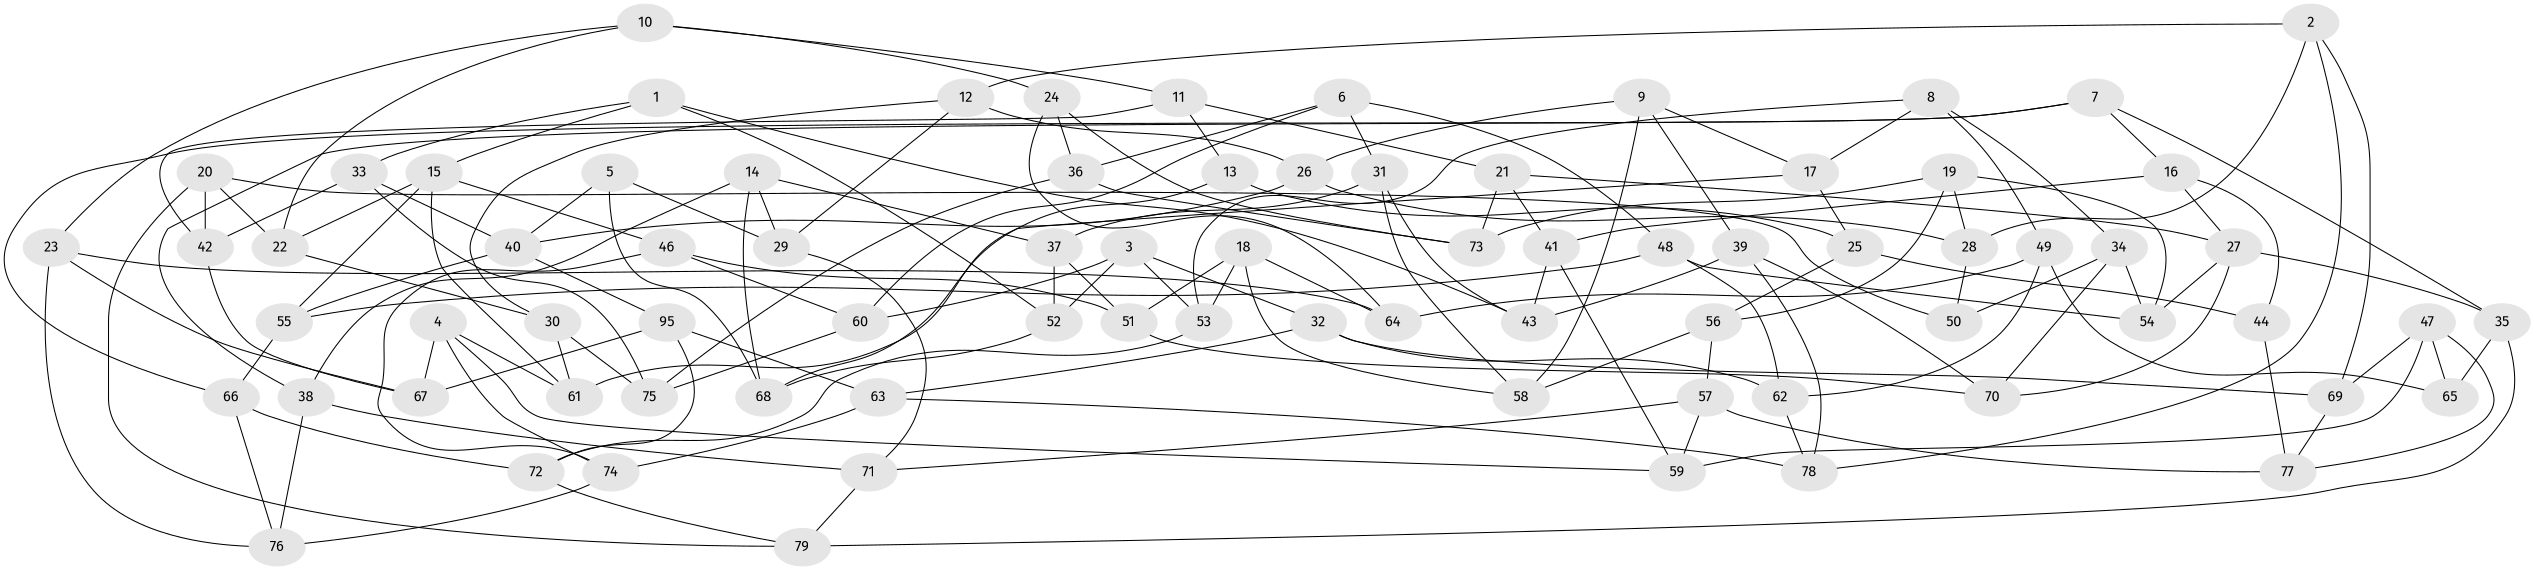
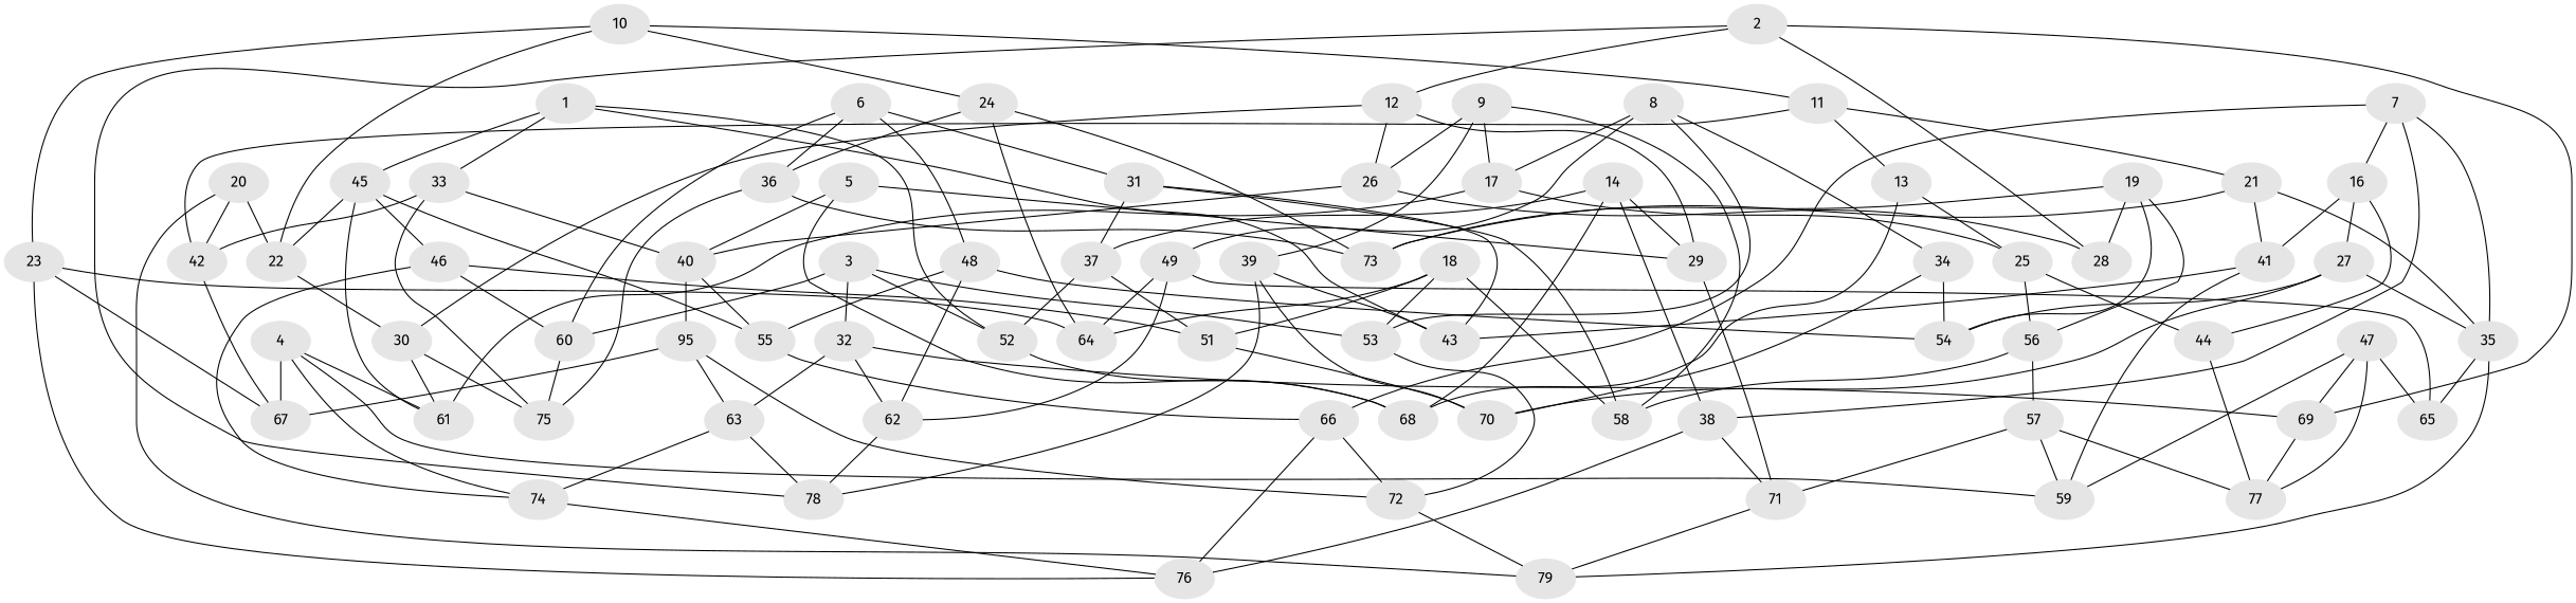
  graph {
    fontname="Fira Sans"
    node [color=gray90 fontname="Fira Sans" style=filled]
    edge [fontname="Fira Sans"]
    1
-   15
+   15 [label=45]
    33
    43
    52
    61
    55
    22
    46
    40
    42
    75
    68
    2
    12
    28
    69
    78
    29
    26
    30
-   50
    77
    3
    32
    53
    60
    62
    63
    72
    4
    59
    67
    74
    76
    5
    71
    n38 [label=95]
    66
    6
    31
    36
    48
    58
    37
    73
    54
    7
    16
    35
    38
    27
    41
    44
    79
    65
    8
    17
    34
    49
    25
    70
    64
    9
    39
    10
    11
    23
    24
    13
    21
    56
    14
    51
    18
    19
    57
    20
    47
    1 -- 15
    1 -- 33
    1 -- 43
    1 -- 52
    15 -- 61
    15 -- 55
    15 -- 22
    15 -- 46
    33 -- 40
    33 -- 42
    33 -- 75
    52 -- 68
    55 -- 66
    22 -- 30
    46 -- 60
    46 -- 74
    46 -- 51
    40 -- 55
    40 -- n38
    42 -- 67
    2 -- 12
    2 -- 28
    2 -- 69
    2 -- 78
    12 -- 29
    12 -- 26
    12 -- 30
-   28 -- 50
    69 -- 77
    29 -- 71
    26 -- 40
    26 -- 28
    30 -- 61
    30 -- 75
    3 -- 52
    3 -- 32
    3 -- 53
    3 -- 60
    32 -- 69
    32 -- 62
    32 -- 63
    53 -- 72
    60 -- 75
    62 -- 78
    63 -- 78
    63 -- 74
    72 -- 79
    4 -- 61
    4 -- 59
    4 -- 67
    4 -- 74
    74 -- 76
    5 -- 40
    5 -- 68
    5 -- 29
    71 -- 79
    n38 -- 63
    n38 -- 72
    n38 -- 67
    66 -- 72
    66 -- 76
    6 -- 60
    6 -- 31
    6 -- 36
    6 -- 48
    31 -- 43
    31 -- 58
    31 -- 37
    36 -- 75
    36 -- 73
    48 -- 55
    48 -- 62
    48 -- 54
    37 -- 52
    37 -- 51
    7 -- 66
    7 -- 16
    7 -- 35
    7 -- 38
    16 -- 27
    16 -- 41
    16 -- 44
    35 -- 79
    35 -- 65
    38 -- 76
    38 -- 71
    27 -- 54
    27 -- 35
    27 -- 70
    41 -- 43
    41 -- 59
    44 -- 77
    8 -- 53
    8 -- 17
    8 -- 34
    8 -- 49
    17 -- 61
    17 -- 25
-   34 -- 50
    34 -- 54
    34 -- 70
    49 -- 62
    49 -- 65
    49 -- 64
    25 -- 44
    25 -- 56
    9 -- 26
    9 -- 58
    9 -- 17
    9 -- 39
    39 -- 43
    39 -- 78
    39 -- 70
    10 -- 22
    10 -- 11
    10 -- 23
    10 -- 24
    11 -- 42
    11 -- 13
    11 -- 21
    23 -- 67
    23 -- 76
    23 -- 64
    24 -- 36
    24 -- 73
    24 -- 64
    13 -- 68
    13 -- 25
    21 -- 73
-   21 -- 27
+   21 -- 35
    21 -- 41
    56 -- 58
    56 -- 57
    14 -- 68
    14 -- 29
    14 -- 37
    14 -- 38
    51 -- 70
    18 -- 53
    18 -- 58
    18 -- 64
    18 -- 51
    19 -- 28
    19 -- 73
    19 -- 54
    19 -- 56
    57 -- 77
    57 -- 59
    57 -- 71
    20 -- 22
    20 -- 42
-   20 -- 50
    20 -- 79
    47 -- 69
    47 -- 77
    47 -- 59
    47 -- 65
  }
